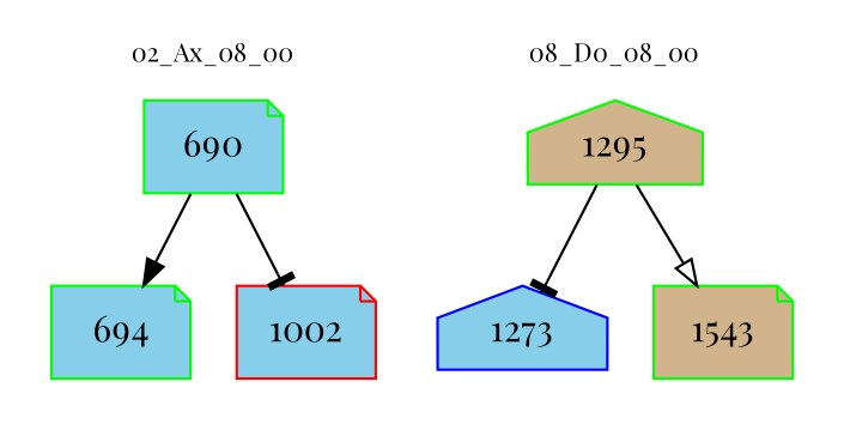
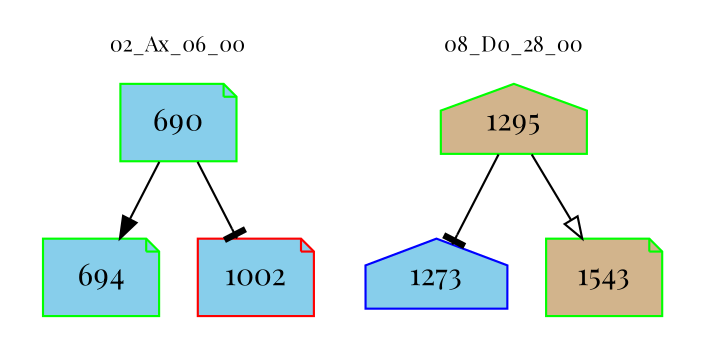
  digraph {
    fontname="Playfair Display"
    node [color=green fillcolor=skyblue fontname="Playfair Display" shape=note style=filled]
    edge [arrowhead=tee color=black fontname="Playfair Display"]
    n1 [label=690]
    n2 [label=694]
    n3 [color=red label=1002]
    n4 [fillcolor=tan label=1295 shape=house]
    n5 [color=blue label=1273 shape=house]
    n6 [fillcolor=tan label=1543]
    subgraph cluster_1 {
      color=white
      fontsize=10
-     label="02_Ax_08_00"
+     label="02_Ax_06_00"
      n1
      n2
      n3
    }
    subgraph cluster_2 {
      color=white
      fontsize=10
-     label="08_D0_08_00"
+     label="08_D0_28_00"
      n4
      n5
      n6
    }
    n1 -> n2 [arrowhead=normal]
    n1 -> n3
    n4 -> n5
    n4 -> n6 [arrowhead=onormal]
  }
